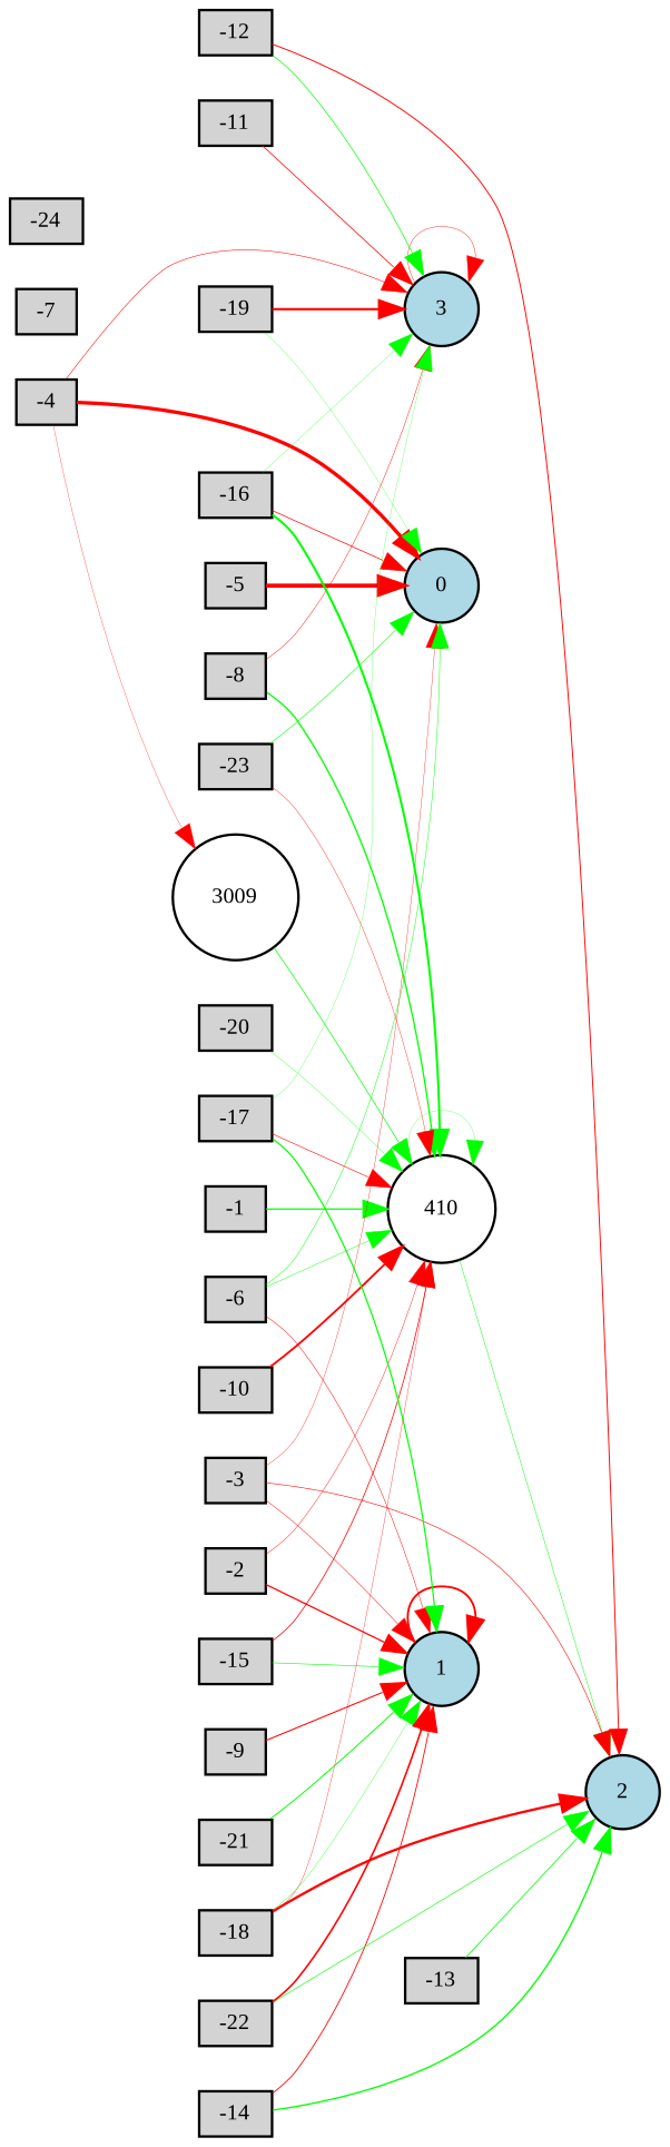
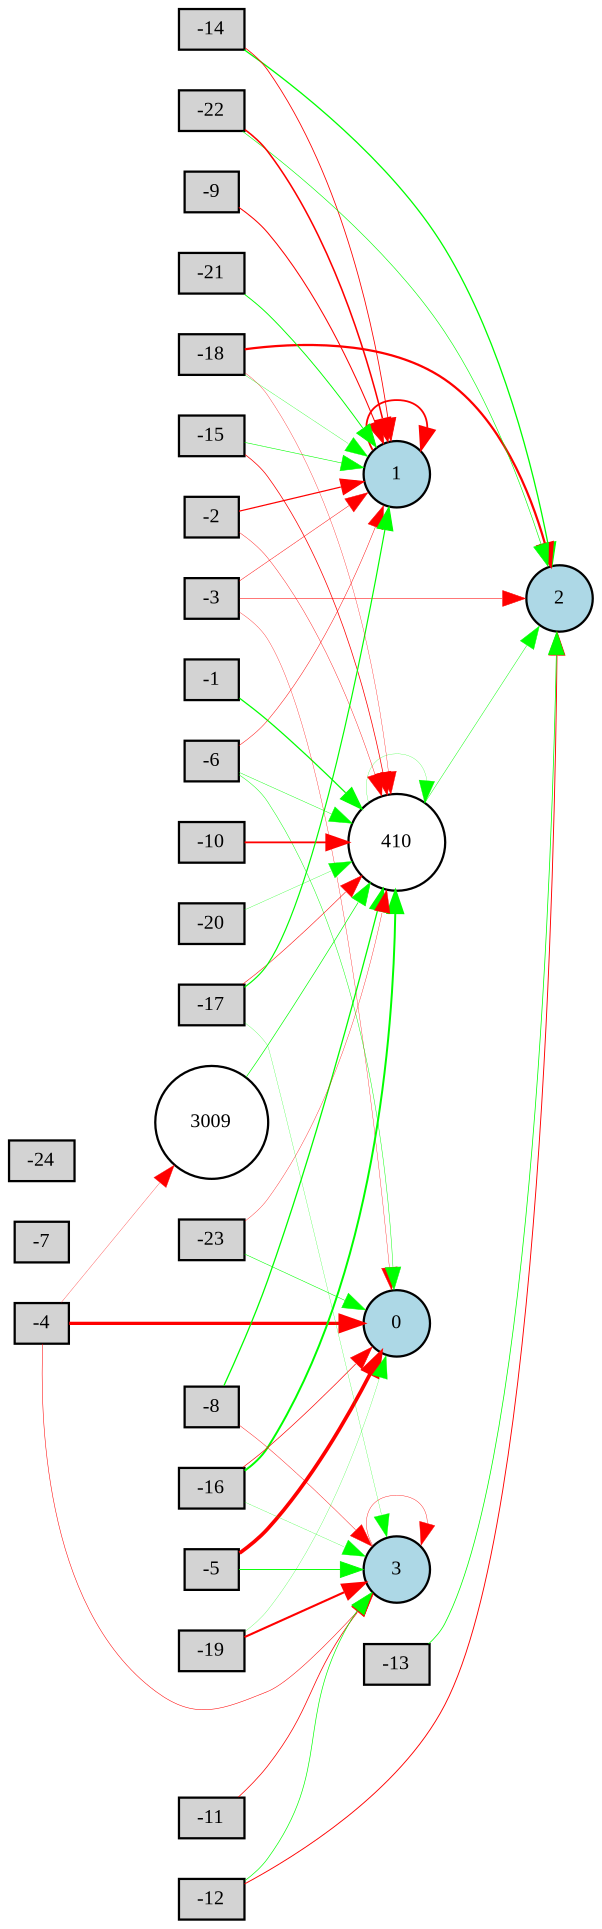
  digraph {
    fontname="Liberation Serif"
    rankdir=LR
    node [fillcolor=lightgray fontname="Liberation Serif" fontsize=9 shape=box style=filled]
    edge [color=red fontname="Liberation Serif" style=solid]
    -1 [height=0.2 width=0.2]
    410 [fillcolor=white height=0.2 shape=circle width=0.2]
    2 [fillcolor=lightblue height=0.2 shape=circle width=0.2]
    -2 [height=0.2 width=0.2]
    1 [fillcolor=lightblue height=0.2 shape=circle width=0.2]
    -3 [height=0.2 width=0.2]
    0 [fillcolor=lightblue height=0.2 shape=circle width=0.2]
    -4 [height=0.2 width=0.2]
    3 [fillcolor=lightblue height=0.2 shape=circle width=0.2]
    3009 [fillcolor=white height=0.2 shape=circle width=0.2]
    -5 [height=0.2 width=0.2]
    -6 [height=0.2 width=0.2]
    -7 [height=0.2 width=0.2]
    -8 [height=0.2 width=0.2]
    -9 [height=0.2 width=0.2]
    -10 [height=0.2 width=0.2]
    -11 [height=0.2 width=0.2]
    -12 [height=0.2 width=0.2]
    -13 [height=0.2 width=0.2]
    -14 [height=0.2 width=0.2]
    -15 [height=0.2 width=0.2]
    -16 [height=0.2 width=0.2]
    -17 [height=0.2 width=0.2]
    -18 [height=0.2 width=0.2]
    -19 [height=0.2 width=0.2]
    -20 [height=0.2 width=0.2]
    -21 [height=0.2 width=0.2]
    -22 [height=0.2 width=0.2]
    -23 [height=0.2 width=0.2]
    -24 [height=0.2 width=0.2]
    -1 -> 410 [color=green penwidth=0.5512589185677151]
    410 -> 410 [color=green penwidth=0.10662441036209395]
    410 -> 2 [color=green penwidth=0.2015127580364127]
    -2 -> 410 [penwidth=0.17595625588102842]
    -2 -> 1 [penwidth=0.5398909596918889]
    1 -> 1 [penwidth=0.7989377275042704]
    -3 -> 2 [penwidth=0.24534962007191946]
    -3 -> 1 [penwidth=0.19979217749141537]
    -3 -> 0 [penwidth=0.14583640594737096]
    -4 -> 0 [penwidth=1.4374305786272157]
    -4 -> 3 [penwidth=0.23083156335701782]
    -4 -> 3009 [penwidth=0.1240135193120982]
    3 -> 3 [penwidth=0.17078848411855502]
    3009 -> 410 [color=green penwidth=0.2988324330411002]
    -5 -> 0 [penwidth=1.6333476763742403]
+   -5 -> 3 [color=green penwidth=0.4161747819488295]
    -6 -> 410 [color=green penwidth=0.18763670566156943]
    -6 -> 1 [penwidth=0.2077866730728451]
    -6 -> 0 [color=green penwidth=0.20246071914896796]
    -8 -> 410 [color=green penwidth=0.5672301283238352]
    -8 -> 3 [penwidth=0.18446113659384722]
    -9 -> 1 [penwidth=0.4552673220465281]
    -10 -> 410 [penwidth=0.793004350603126]
    -11 -> 3 [penwidth=0.32680308849435624]
    -12 -> 2 [penwidth=0.408323540907674]
    -12 -> 3 [color=green penwidth=0.29703390394524315]
    -13 -> 2 [color=green penwidth=0.33588468263355054]
    -14 -> 2 [color=green penwidth=0.5718915026966702]
    -14 -> 1 [penwidth=0.3673007040954216]
    -15 -> 410 [penwidth=0.3269952529460042]
    -15 -> 1 [color=green penwidth=0.24758764793142155]
    -16 -> 410 [color=green penwidth=0.8765504220494509]
    -16 -> 0 [penwidth=0.30255560113162505]
    -16 -> 3 [color=green penwidth=0.1143464715221429]
    -17 -> 410 [penwidth=0.24119637865486762]
    -17 -> 1 [color=green penwidth=0.5199863258501669]
    -17 -> 3 [color=green penwidth=0.1091217215075722]
    -18 -> 410 [penwidth=0.1425665162530016]
    -18 -> 2 [penwidth=0.9962264557149861]
    -18 -> 1 [color=green penwidth=0.14031762964954542]
    -19 -> 0 [color=green penwidth=0.10952586396107396]
    -19 -> 3 [penwidth=0.9255877032973394]
    -20 -> 410 [color=green penwidth=0.13252396931940919]
    -21 -> 1 [color=green penwidth=0.4114982942359394]
    -22 -> 2 [color=green penwidth=0.2687172302050647]
    -22 -> 1 [penwidth=0.6876386165701955]
    -23 -> 410 [penwidth=0.15673500284191627]
    -23 -> 0 [color=green penwidth=0.23941580953051766]
  }
